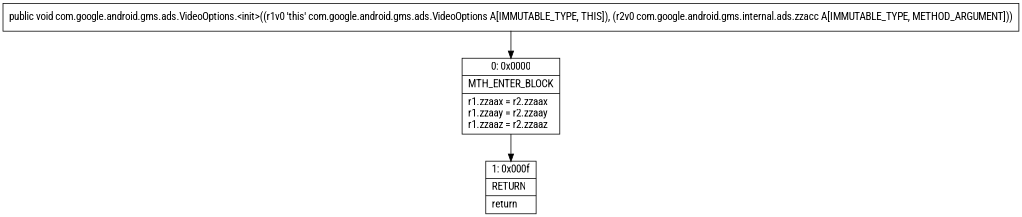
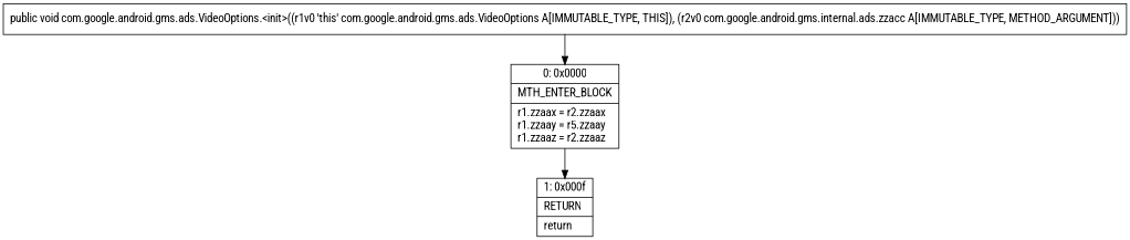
  digraph {
    fontname="Roboto Condensed"
    node [shape=record fontname="Roboto Condensed"]
    edge [fontname="Roboto Condensed"]
-   n1 [label="{0\:\ 0x0000|MTH_ENTER_BLOCK\l|r1.zzaax = r2.zzaax\lr1.zzaay = r2.zzaay\lr1.zzaaz = r2.zzaaz\l}"]
+   n1 [label="{0\:\ 0x0000|MTH_ENTER_BLOCK\l|r1.zzaax = r2.zzaax\lr1.zzaay = r5.zzaay\lr1.zzaaz = r2.zzaaz\l}"]
    n2 [label="{1\:\ 0x000f|RETURN\l|return\l}"]
    n3 [label="{public void com.google.android.gms.ads.VideoOptions.\<init\>((r1v0 'this' com.google.android.gms.ads.VideoOptions A[IMMUTABLE_TYPE, THIS]), (r2v0 com.google.android.gms.internal.ads.zzacc A[IMMUTABLE_TYPE, METHOD_ARGUMENT])) }"]
    n1 -> n2
    n3 -> n1
  }
